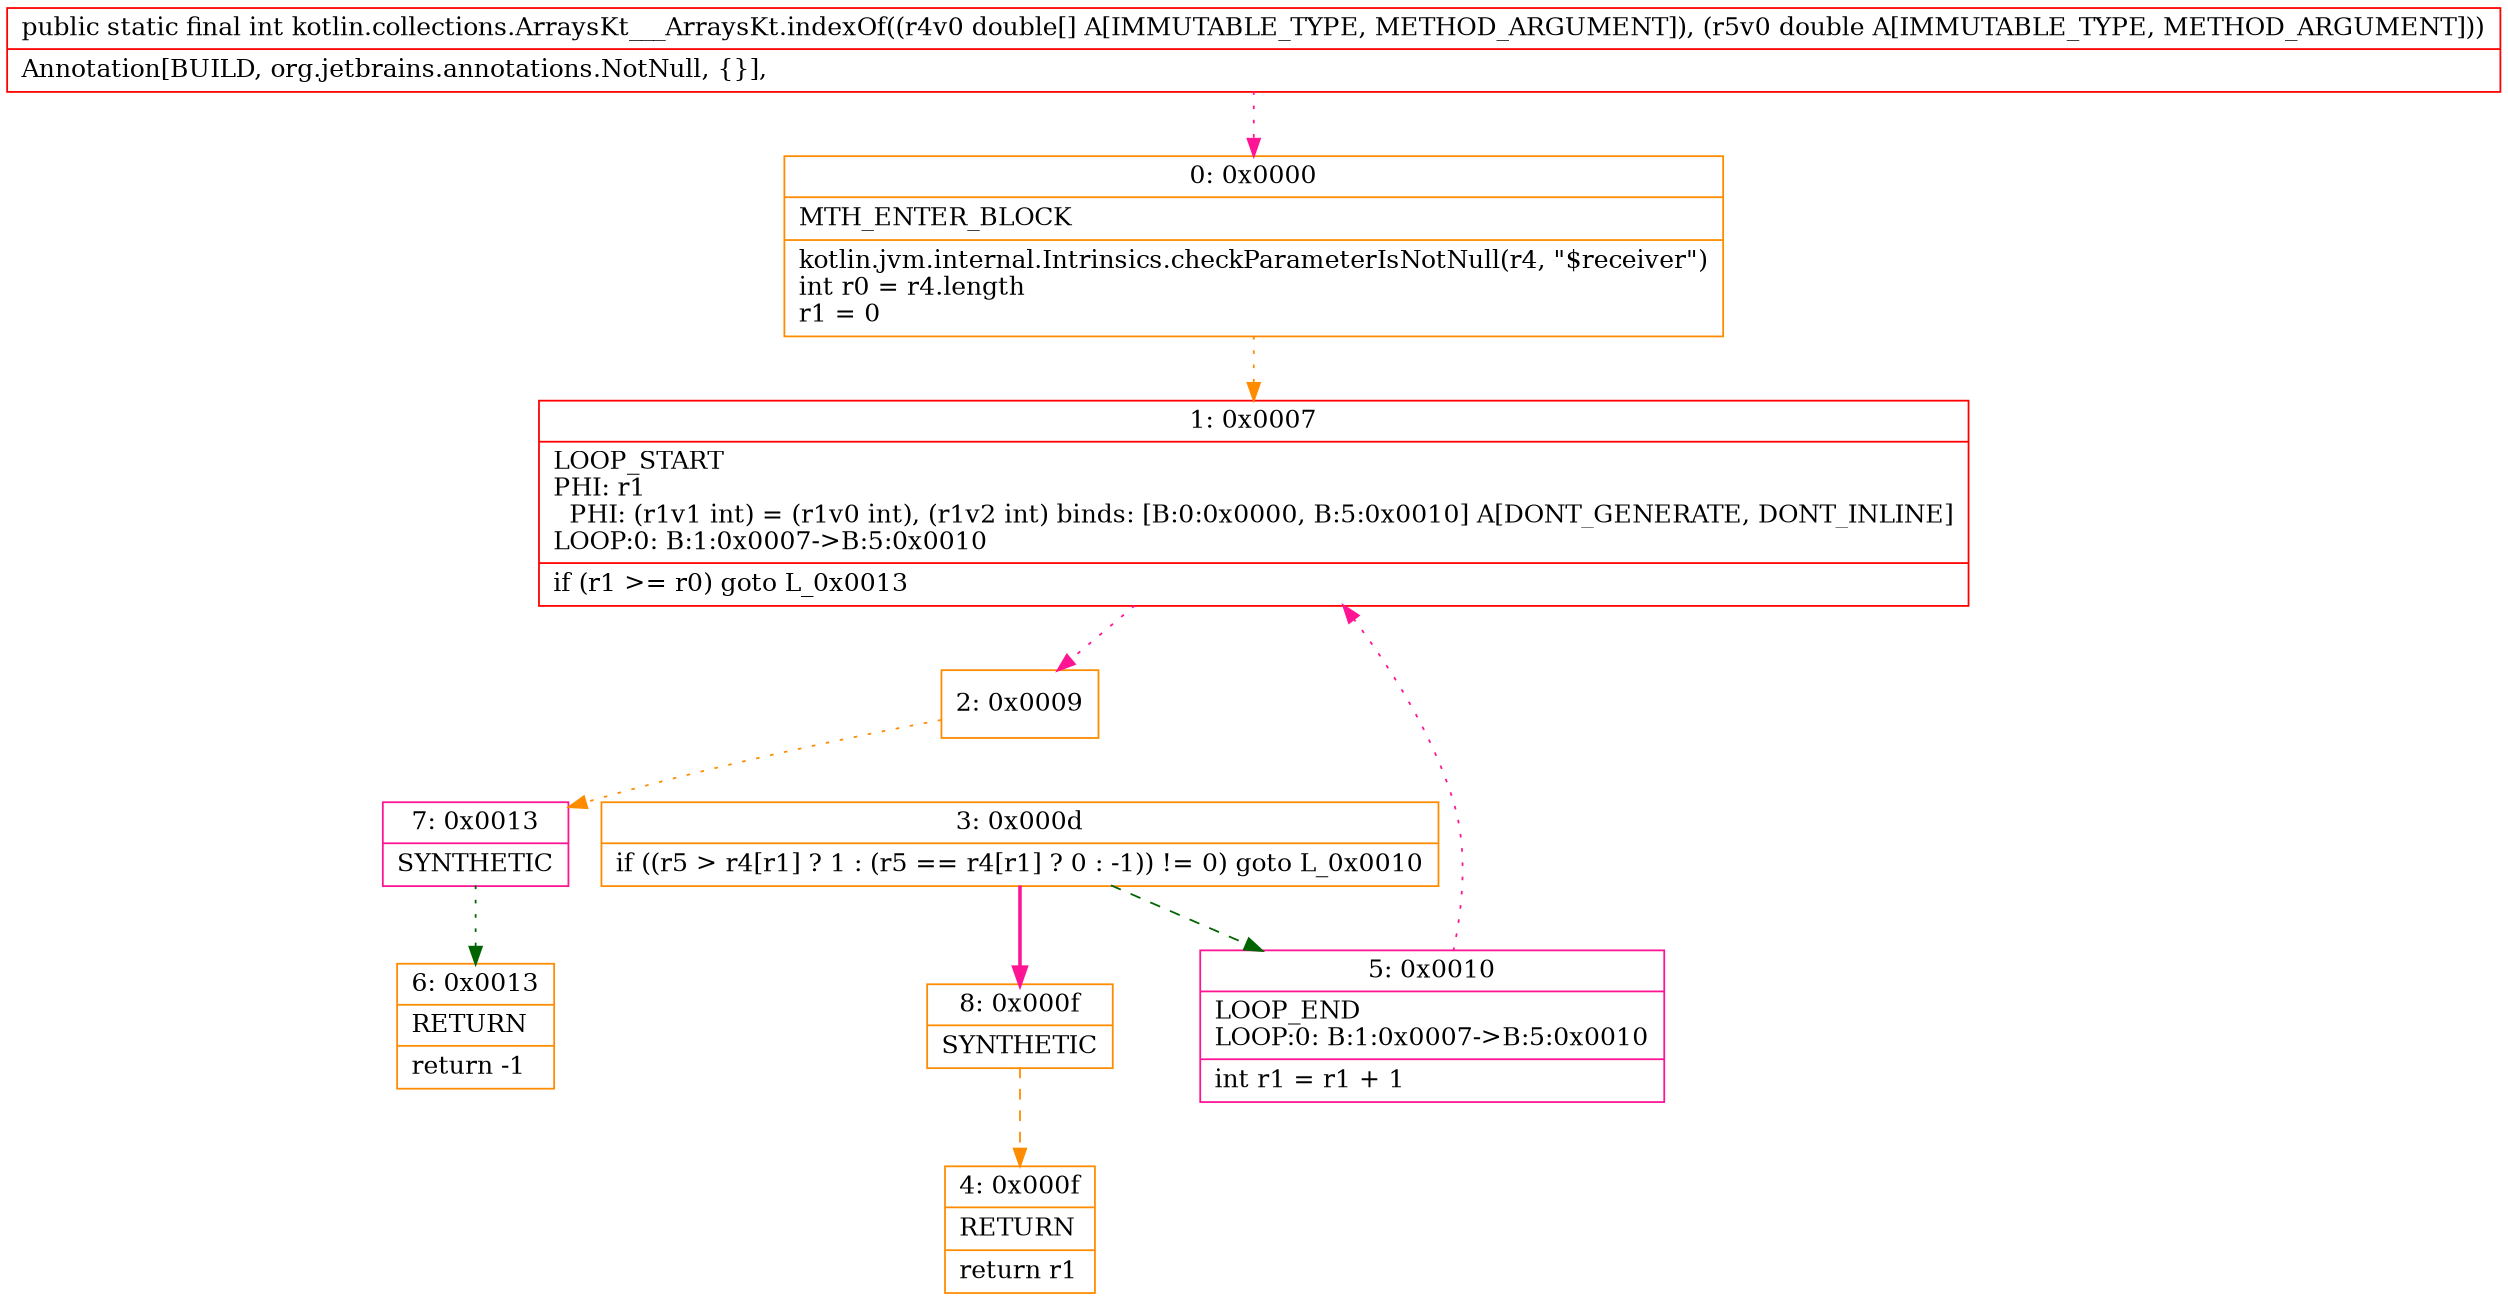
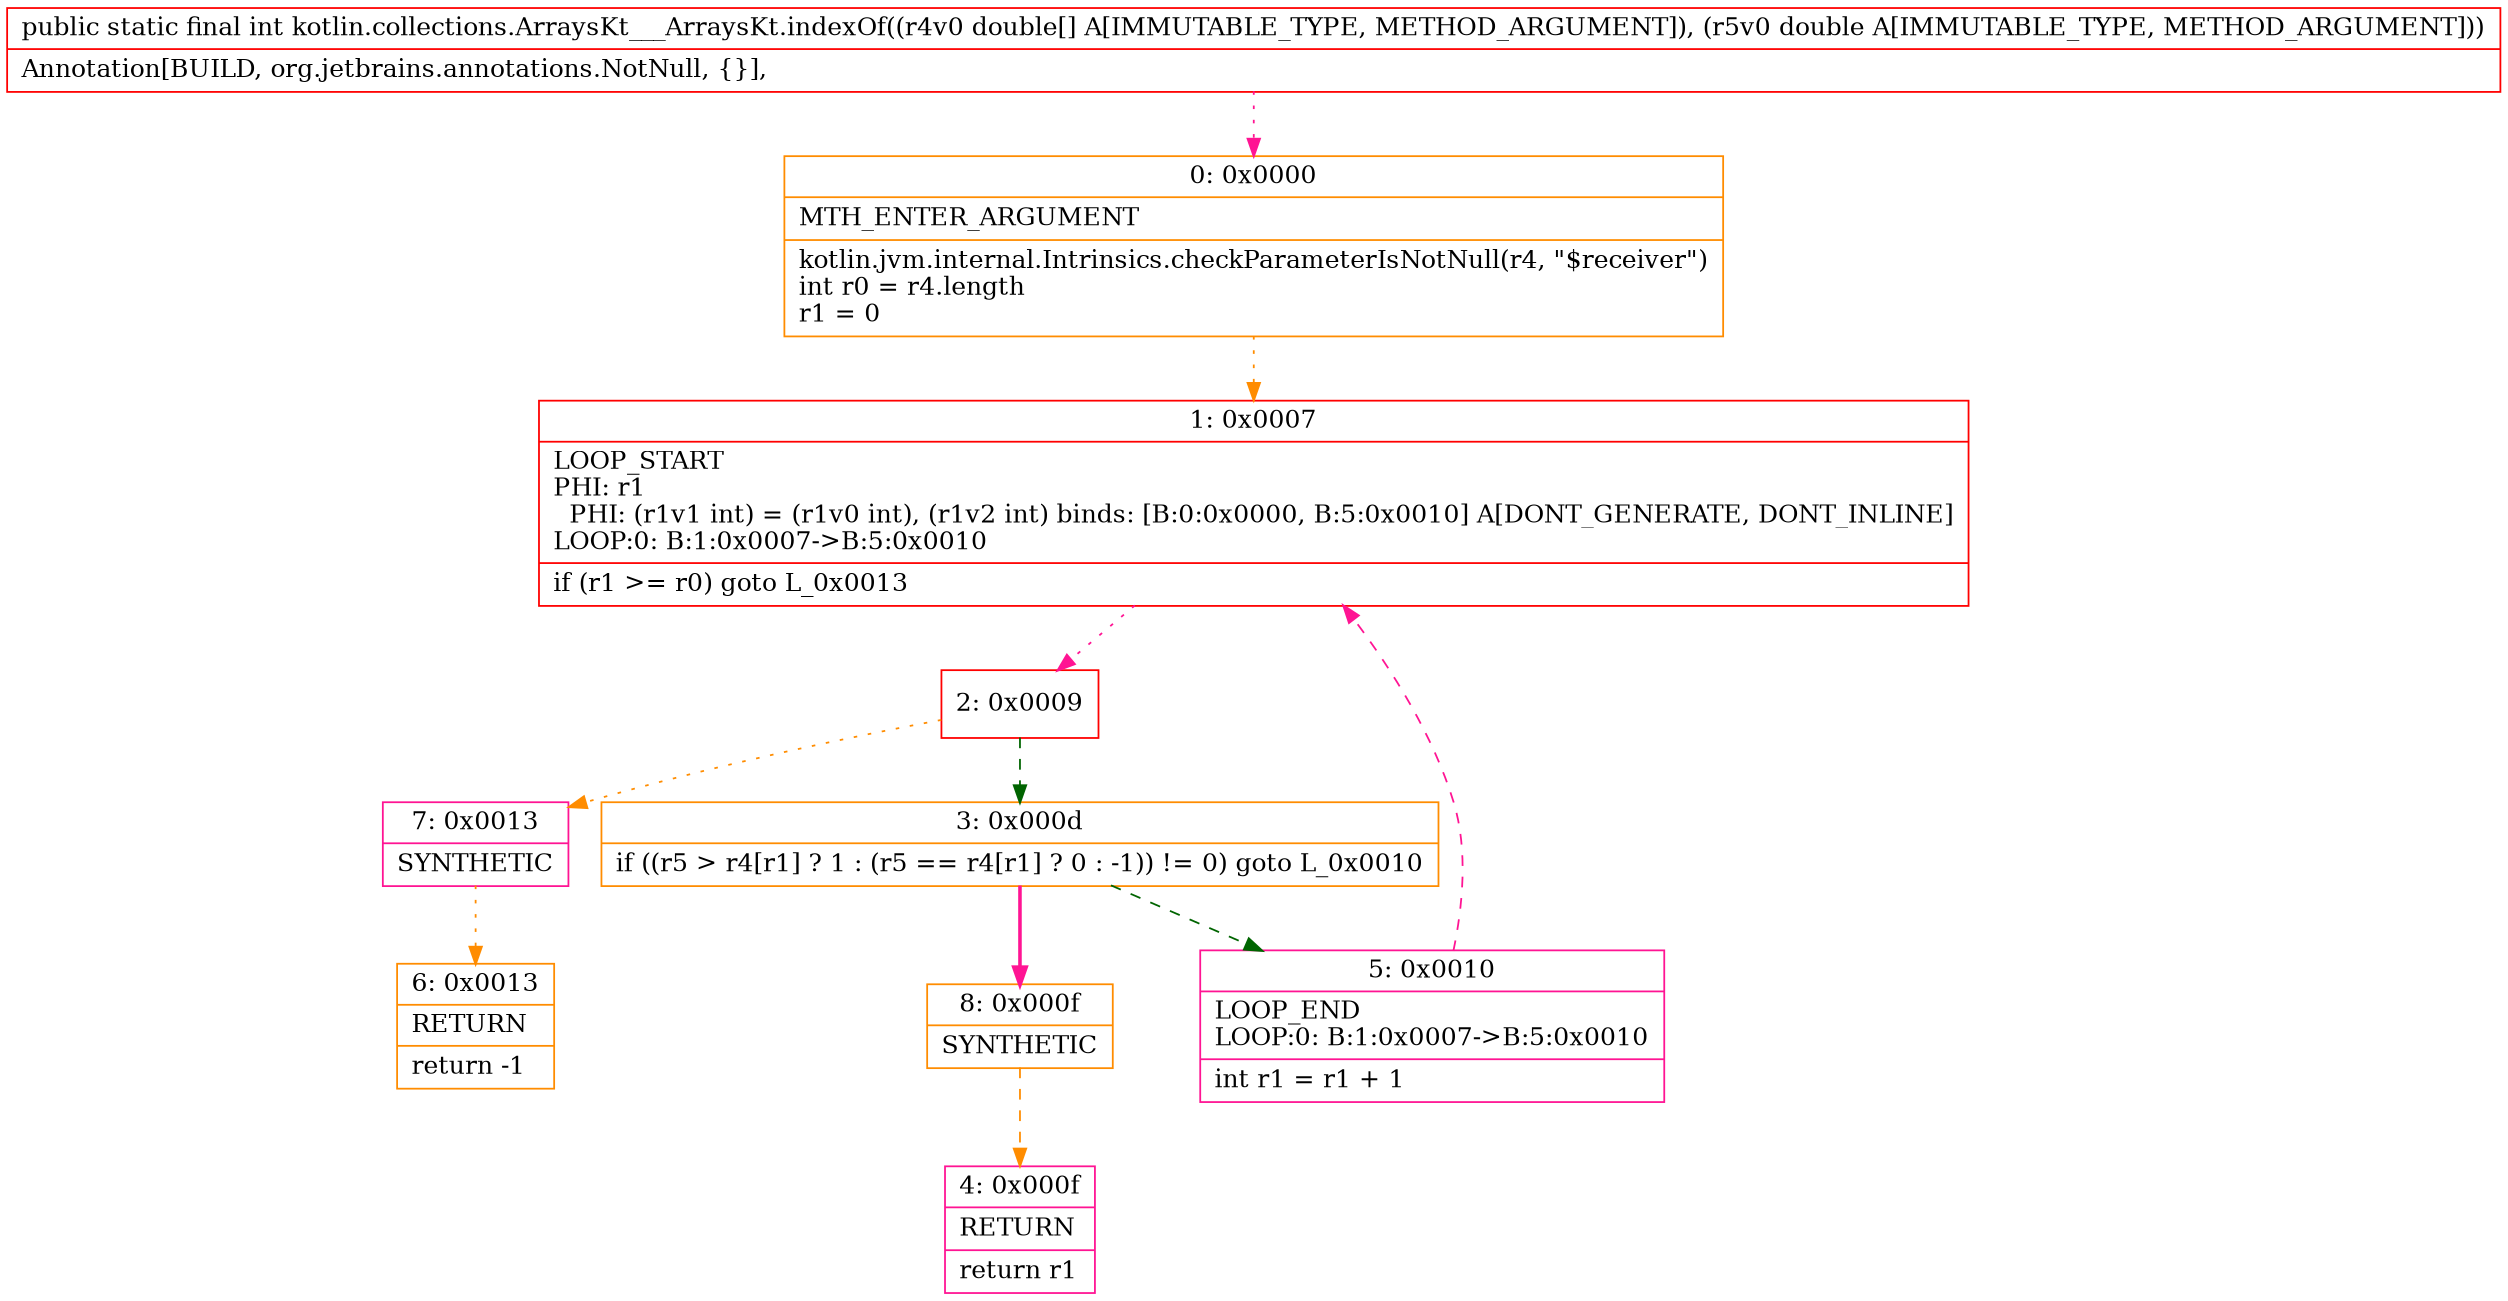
  digraph {
    node [color=darkorange shape=record]
    edge [color=deeppink style=dotted]
-   n1 [label="{0\:\ 0x0000|MTH_ENTER_BLOCK\l|kotlin.jvm.internal.Intrinsics.checkParameterIsNotNull(r4, \"$receiver\")\lint r0 = r4.length\lr1 = 0\l}"]
+   n1 [label="{0\:\ 0x0000|MTH_ENTER_ARGUMENT\l|kotlin.jvm.internal.Intrinsics.checkParameterIsNotNull(r4, \"$receiver\")\lint r0 = r4.length\lr1 = 0\l}"]
    n2 [color=red label="{1\:\ 0x0007|LOOP_START\lPHI: r1 \l  PHI: (r1v1 int) = (r1v0 int), (r1v2 int) binds: [B:0:0x0000, B:5:0x0010] A[DONT_GENERATE, DONT_INLINE]\lLOOP:0: B:1:0x0007\-\>B:5:0x0010\l|if (r1 \>= r0) goto L_0x0013\l}"]
-   n3 [label="{2\:\ 0x0009}"]
+   n3 [color=red label="{2\:\ 0x0009}"]
    n4 [color=deeppink label="{7\:\ 0x0013|SYNTHETIC\l}"]
    n5 [label="{3\:\ 0x000d|if ((r5 \> r4[r1] ? 1 : (r5 == r4[r1] ? 0 : \-1)) != 0) goto L_0x0010\l}"]
    n6 [label="{6\:\ 0x0013|RETURN\l|return \-1\l}"]
    n7 [color=deeppink label="{5\:\ 0x0010|LOOP_END\lLOOP:0: B:1:0x0007\-\>B:5:0x0010\l|int r1 = r1 + 1\l}"]
    n8 [label="{8\:\ 0x000f|SYNTHETIC\l}"]
-   n9 [label="{4\:\ 0x000f|RETURN\l|return r1\l}"]
+   n9 [color=deeppink label="{4\:\ 0x000f|RETURN\l|return r1\l}"]
    n10 [color=red label="{public static final int kotlin.collections.ArraysKt___ArraysKt.indexOf((r4v0 double[] A[IMMUTABLE_TYPE, METHOD_ARGUMENT]), (r5v0 double A[IMMUTABLE_TYPE, METHOD_ARGUMENT]))  | Annotation[BUILD, org.jetbrains.annotations.NotNull, \{\}], \l}"]
    n1 -> n2 [color=darkorange]
    n2 -> n3
    n3 -> n4 [color=darkorange]
-   n4 -> n6 [color=darkgreen]
+   n3 -> n5 [color=darkgreen style=dashed]
+   n4 -> n6 [color=darkorange]
    n5 -> n7 [color=darkgreen style=dashed]
    n5 -> n8 [style=bold]
-   n7 -> n2
+   n7 -> n2 [style=dashed]
    n8 -> n9 [color=darkorange style=dashed]
    n10 -> n1
  }
